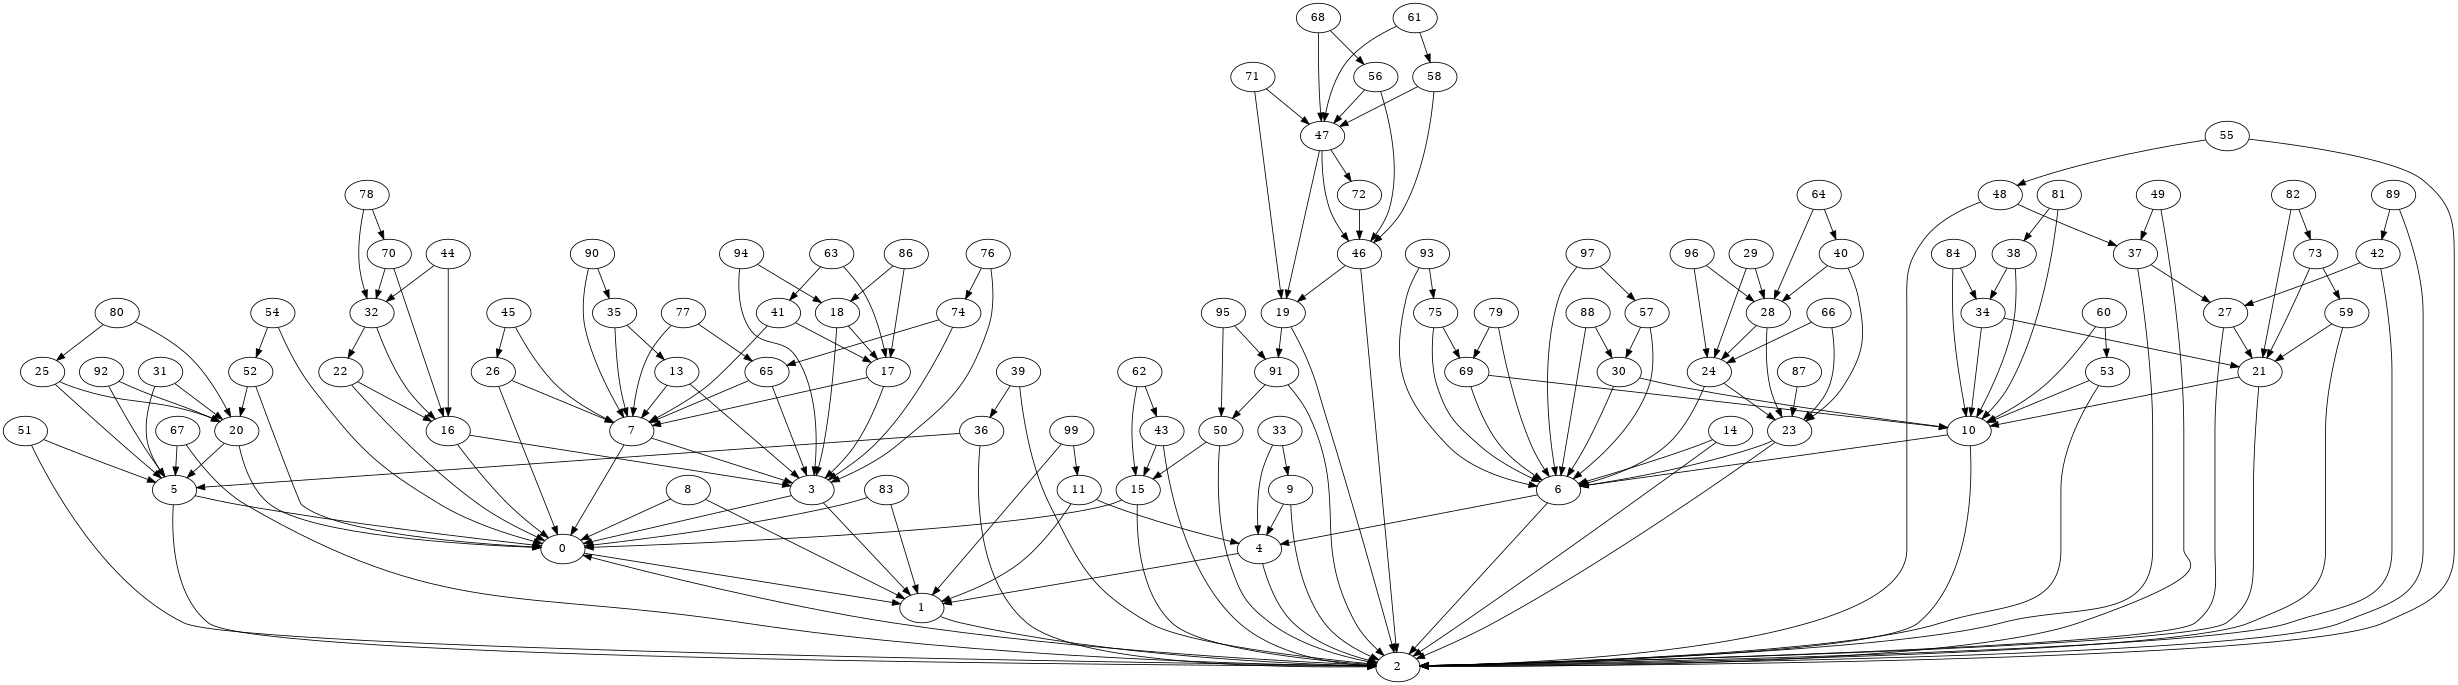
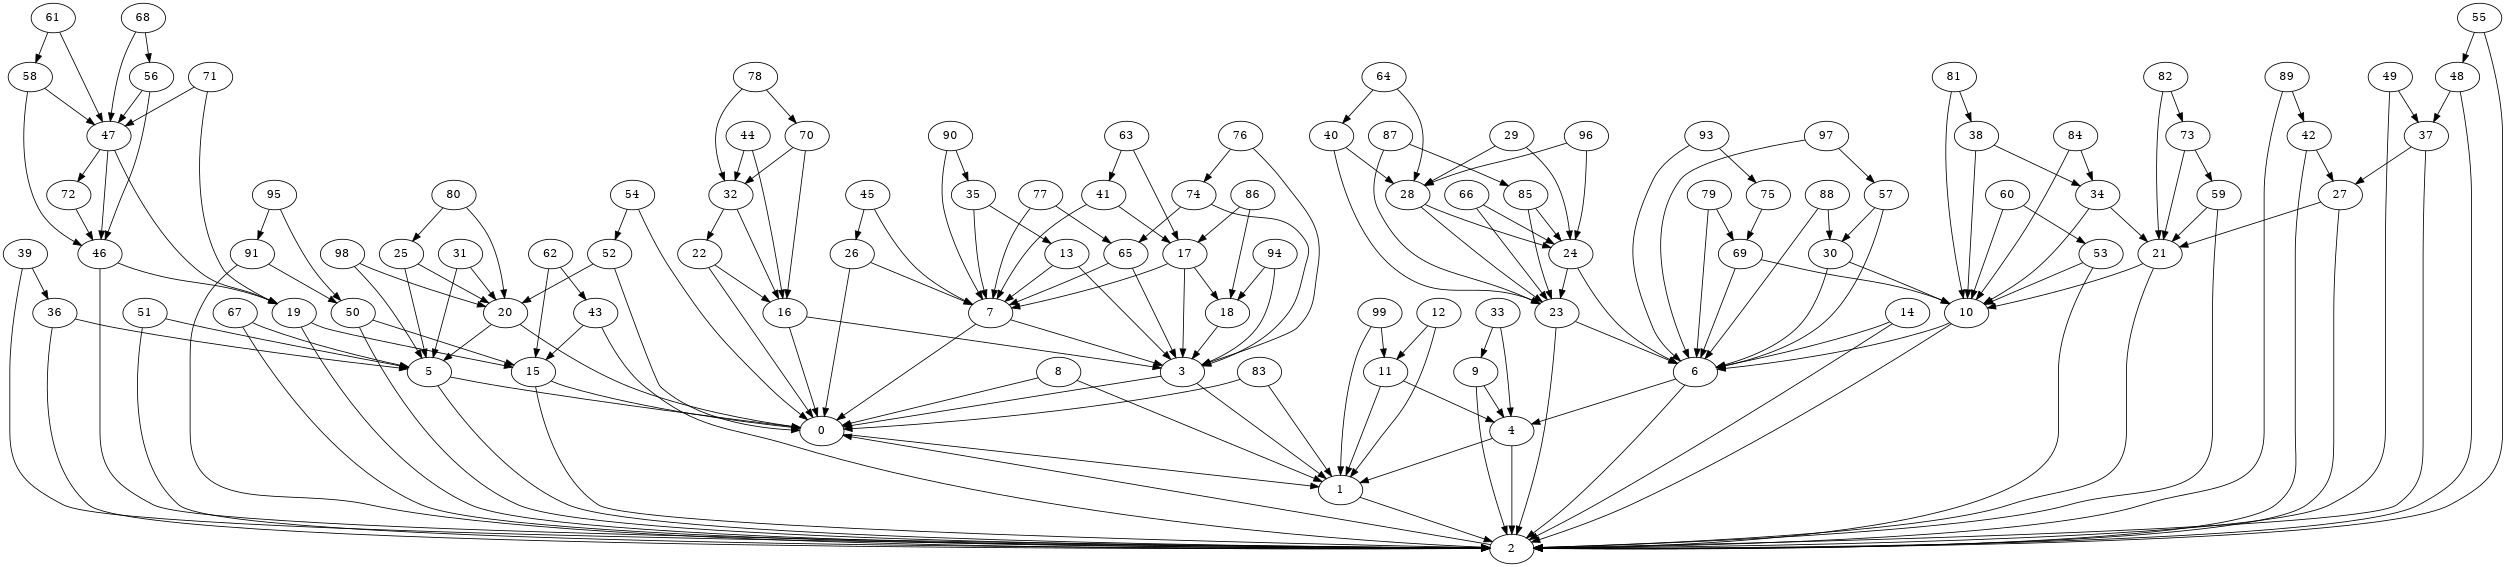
  digraph {
    0
    1
    2
    3
    4
    5
    6
    7
    8
    9
    10
    11
+   12
    13
    14
    15
    16
    17
    18
    19
    20
    21
    22
    23
    24
    25
    26
    27
    28
    29
    30
    31
    32
    33
    34
    35
    36
    37
    38
    39
    40
    41
    42
    43
    44
    45
    46
    47
    72
    48
    49
    50
    51
    52
    53
    54
    55
    56
    57
    58
    59
    60
    61
    62
    63
    64
    65
    66
    67
    68
    69
    70
    71
    73
    74
    75
    76
    77
    78
    79
    80
    81
    82
    83
    84
+   85
    86
    87
    88
    89
    90
    91
-   92
+   92 [label=98]
    93
    94
    95
    96
    97
    99
    0 -> 1
    1 -> 2
    2 -> 0
    3 -> 0
    3 -> 1
    4 -> 1
    4 -> 2
    5 -> 0
    5 -> 2
    6 -> 2
    6 -> 4
    7 -> 0
    7 -> 3
    8 -> 0
    8 -> 1
    9 -> 2
    9 -> 4
    10 -> 2
    10 -> 6
    11 -> 1
    11 -> 4
+   12 -> 1
+   12 -> 11
    13 -> 3
    13 -> 7
    14 -> 2
    14 -> 6
    15 -> 0
    15 -> 2
    16 -> 0
    16 -> 3
    17 -> 3
    17 -> 7
    18 -> 3
-   18 -> 17
+   17 -> 18
    19 -> 2
-   19 -> 91
+   19 -> 15
    20 -> 0
    20 -> 5
    21 -> 2
    21 -> 10
    22 -> 0
    22 -> 16
    23 -> 2
    23 -> 6
    24 -> 6
    24 -> 23
    25 -> 5
    25 -> 20
    26 -> 0
    26 -> 7
    27 -> 2
    27 -> 21
    28 -> 23
    28 -> 24
    29 -> 24
    29 -> 28
    30 -> 6
    30 -> 10
    31 -> 5
    31 -> 20
    32 -> 16
    32 -> 22
    33 -> 4
    33 -> 9
    34 -> 10
    34 -> 21
    35 -> 7
    35 -> 13
    36 -> 2
    36 -> 5
    37 -> 2
    37 -> 27
    38 -> 10
    38 -> 34
    39 -> 2
    39 -> 36
    40 -> 23
    40 -> 28
    41 -> 7
    41 -> 17
    42 -> 2
    42 -> 27
    43 -> 2
    43 -> 15
    44 -> 16
    44 -> 32
    45 -> 7
    45 -> 26
    46 -> 2
    46 -> 19
    47 -> 19
    47 -> 46
    47 -> 72
    72 -> 46
    48 -> 2
    48 -> 37
    49 -> 2
    49 -> 37
    50 -> 2
    50 -> 15
    51 -> 2
    51 -> 5
    52 -> 0
    52 -> 20
    53 -> 2
    53 -> 10
    54 -> 0
    54 -> 52
    55 -> 2
    55 -> 48
    56 -> 46
    56 -> 47
    57 -> 6
    57 -> 30
    58 -> 46
    58 -> 47
    59 -> 2
    59 -> 21
    60 -> 10
    60 -> 53
    61 -> 47
    61 -> 58
    62 -> 15
    62 -> 43
    63 -> 17
    63 -> 41
    64 -> 28
    64 -> 40
    65 -> 3
    65 -> 7
    66 -> 23
    66 -> 24
    67 -> 2
    67 -> 5
    68 -> 47
    68 -> 56
    69 -> 6
    69 -> 10
    70 -> 16
    70 -> 32
    71 -> 19
    71 -> 47
    73 -> 21
    73 -> 59
    74 -> 3
    74 -> 65
-   75 -> 6
    75 -> 69
    76 -> 3
    76 -> 74
    77 -> 7
    77 -> 65
    78 -> 32
    78 -> 70
    79 -> 6
    79 -> 69
    80 -> 20
    80 -> 25
    81 -> 10
    81 -> 38
    82 -> 21
    82 -> 73
    83 -> 0
    83 -> 1
    84 -> 10
    84 -> 34
+   85 -> 23
+   85 -> 24
    86 -> 17
    86 -> 18
    87 -> 23
+   87 -> 85
    88 -> 6
    88 -> 30
    89 -> 2
    89 -> 42
    90 -> 7
    90 -> 35
    91 -> 2
    91 -> 50
    92 -> 5
    92 -> 20
    93 -> 6
    93 -> 75
    94 -> 3
    94 -> 18
    95 -> 50
    95 -> 91
    96 -> 24
    96 -> 28
    97 -> 6
    97 -> 57
    99 -> 1
    99 -> 11
  }
